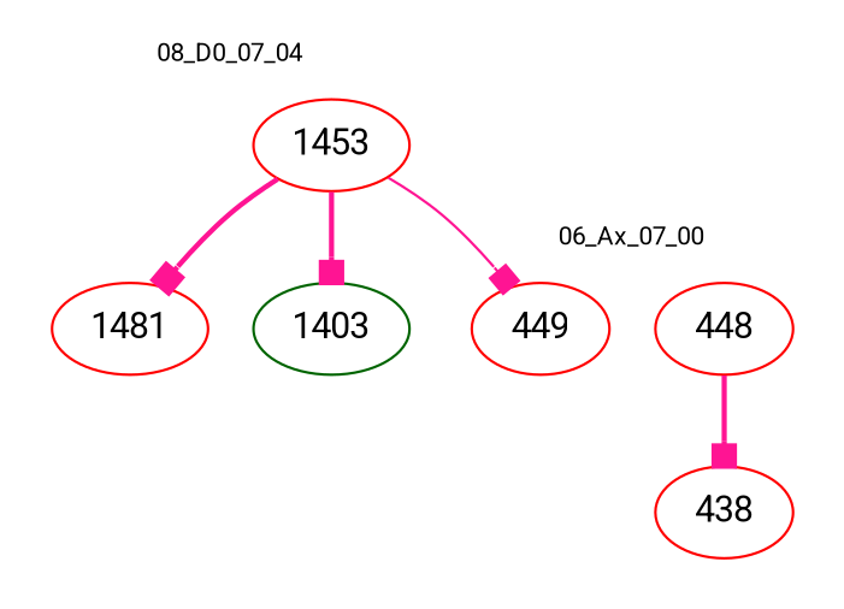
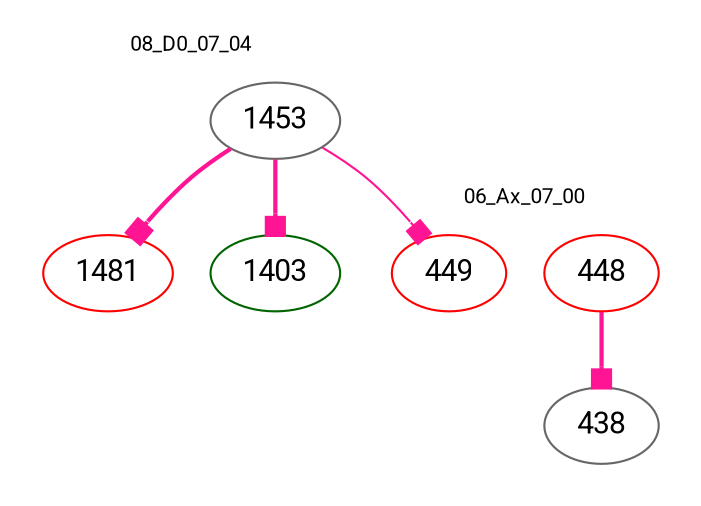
  digraph {
    fontname=Roboto
    node [color=red fontname=Roboto]
    edge [arrowhead=box color=deeppink fontname=Roboto style=bold]
    n1 [label=448]
    n2 [label=449]
-   n3 [label=438]
-   n4 [label=1453]
+   n3 [color=gray40 label=438]
+   n4 [color=gray40 label=1453]
    n5 [label=1481]
    n6 [color=darkgreen label=1403]
    subgraph cluster_1 {
      color=white
      fontsize=10
      label="06_Ax_07_00"
      n1
      n2
      n3
    }
    subgraph cluster_2 {
      color=white
      fontsize=10
      label="08_D0_07_04"
      n4
      n5
      n6
    }
    n1 -> n3
    n4 -> n2 [style=solid]
    n4 -> n5
    n4 -> n6
  }
